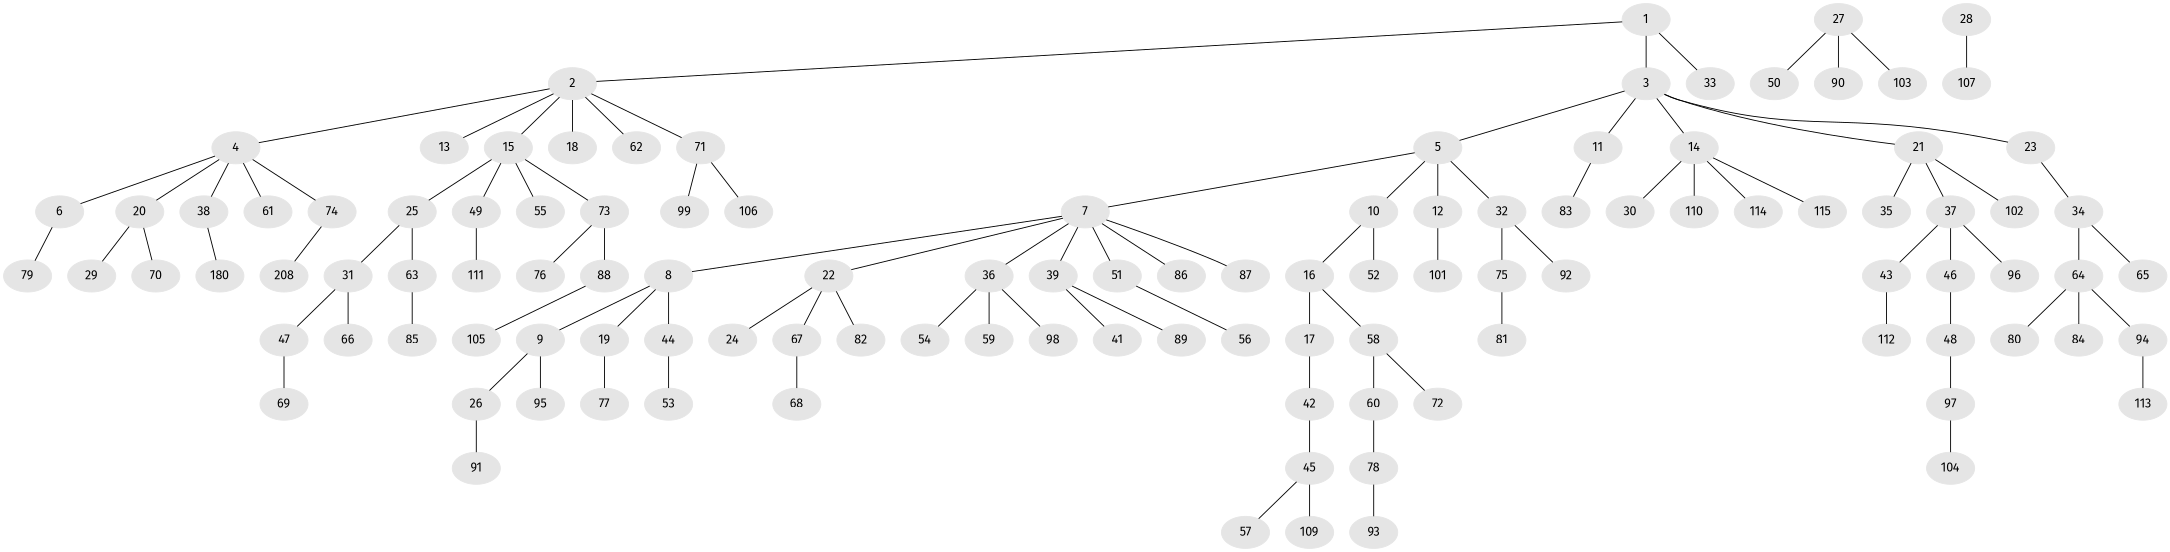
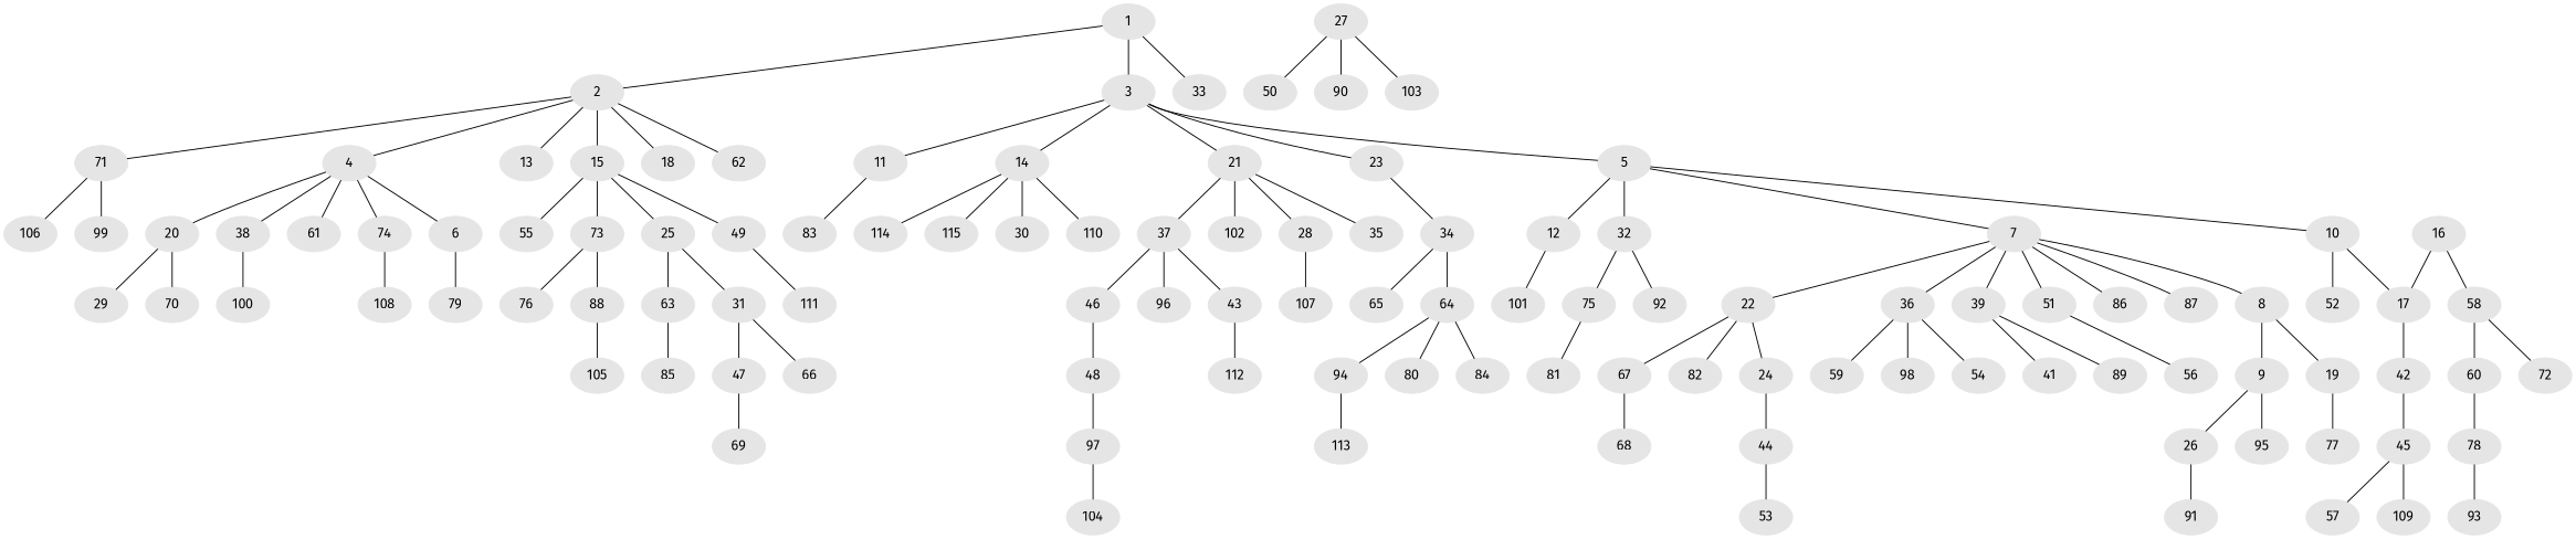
  graph {
    fontname="Fira Sans"
    node [color=gray90 fontname="Fira Sans" style=filled]
    edge [fontname="Fira Sans"]
    1
    2
    3
    33
    4
    13
    15
    18
    62
    71
    5
    11
    14
    21
    23
    27
    50
    90
    103
    6
    20
    38
    61
    74
    25
    49
    55
    73
    99
    106
    7
    10
    12
    32
    83
    30
    110
    114
    115
    28
    35
    37
    102
    34
    79
    29
    70
-   100 [label=180]
-   108 [label=208]
+   100
+   108
    8
    22
    36
    39
    51
    86
    87
    16
    52
    101
    75
    92
    9
    19
    24
    67
    82
    54
    59
    98
    41
    89
    56
    26
    95
    77
    91
    17
    58
    31
    63
    111
    76
    88
    42
    60
    72
    45
    107
    43
    46
    96
    44
    68
    64
    65
    53
    47
    66
    85
    69
    81
    80
    84
    94
    112
    48
    57
    109
    97
    104
    78
    93
    113
    105
    1 -- 2
    1 -- 3
    1 -- 33
    2 -- 4
    2 -- 13
    2 -- 15
    2 -- 18
    2 -- 62
    2 -- 71
    3 -- 5
    3 -- 11
    3 -- 14
    3 -- 21
    3 -- 23
    4 -- 6
    4 -- 20
    4 -- 38
    4 -- 61
    4 -- 74
    15 -- 25
    15 -- 49
    15 -- 55
    15 -- 73
    71 -- 99
    71 -- 106
    5 -- 7
    5 -- 10
    5 -- 12
    5 -- 32
    11 -- 83
    14 -- 30
    14 -- 110
    14 -- 114
    14 -- 115
+   21 -- 28
    21 -- 35
    21 -- 37
    21 -- 102
    23 -- 34
    27 -- 50
    27 -- 90
    27 -- 103
    6 -- 79
    20 -- 29
    20 -- 70
    38 -- 100
    74 -- 108
    25 -- 31
    25 -- 63
    49 -- 111
    73 -- 76
    73 -- 88
    7 -- 8
    7 -- 22
    7 -- 36
    7 -- 39
    7 -- 51
    7 -- 86
    7 -- 87
-   10 -- 16
+   10 -- 17
    10 -- 52
    12 -- 101
    32 -- 75
    32 -- 92
    28 -- 107
    37 -- 43
    37 -- 46
    37 -- 96
    34 -- 64
    34 -- 65
    8 -- 9
    8 -- 19
    22 -- 24
    22 -- 67
    22 -- 82
    36 -- 54
    36 -- 59
    36 -- 98
    39 -- 41
    39 -- 89
    51 -- 56
    16 -- 17
    16 -- 58
    75 -- 81
    9 -- 26
    9 -- 95
    19 -- 77
-   8 -- 44
+   24 -- 44
    67 -- 68
    26 -- 91
    17 -- 42
    58 -- 60
    58 -- 72
    31 -- 47
    31 -- 66
    63 -- 85
    88 -- 105
    42 -- 45
    60 -- 78
    45 -- 57
    45 -- 109
    43 -- 112
    46 -- 48
    44 -- 53
    64 -- 80
    64 -- 84
    64 -- 94
    47 -- 69
    94 -- 113
    48 -- 97
    97 -- 104
    78 -- 93
  }
